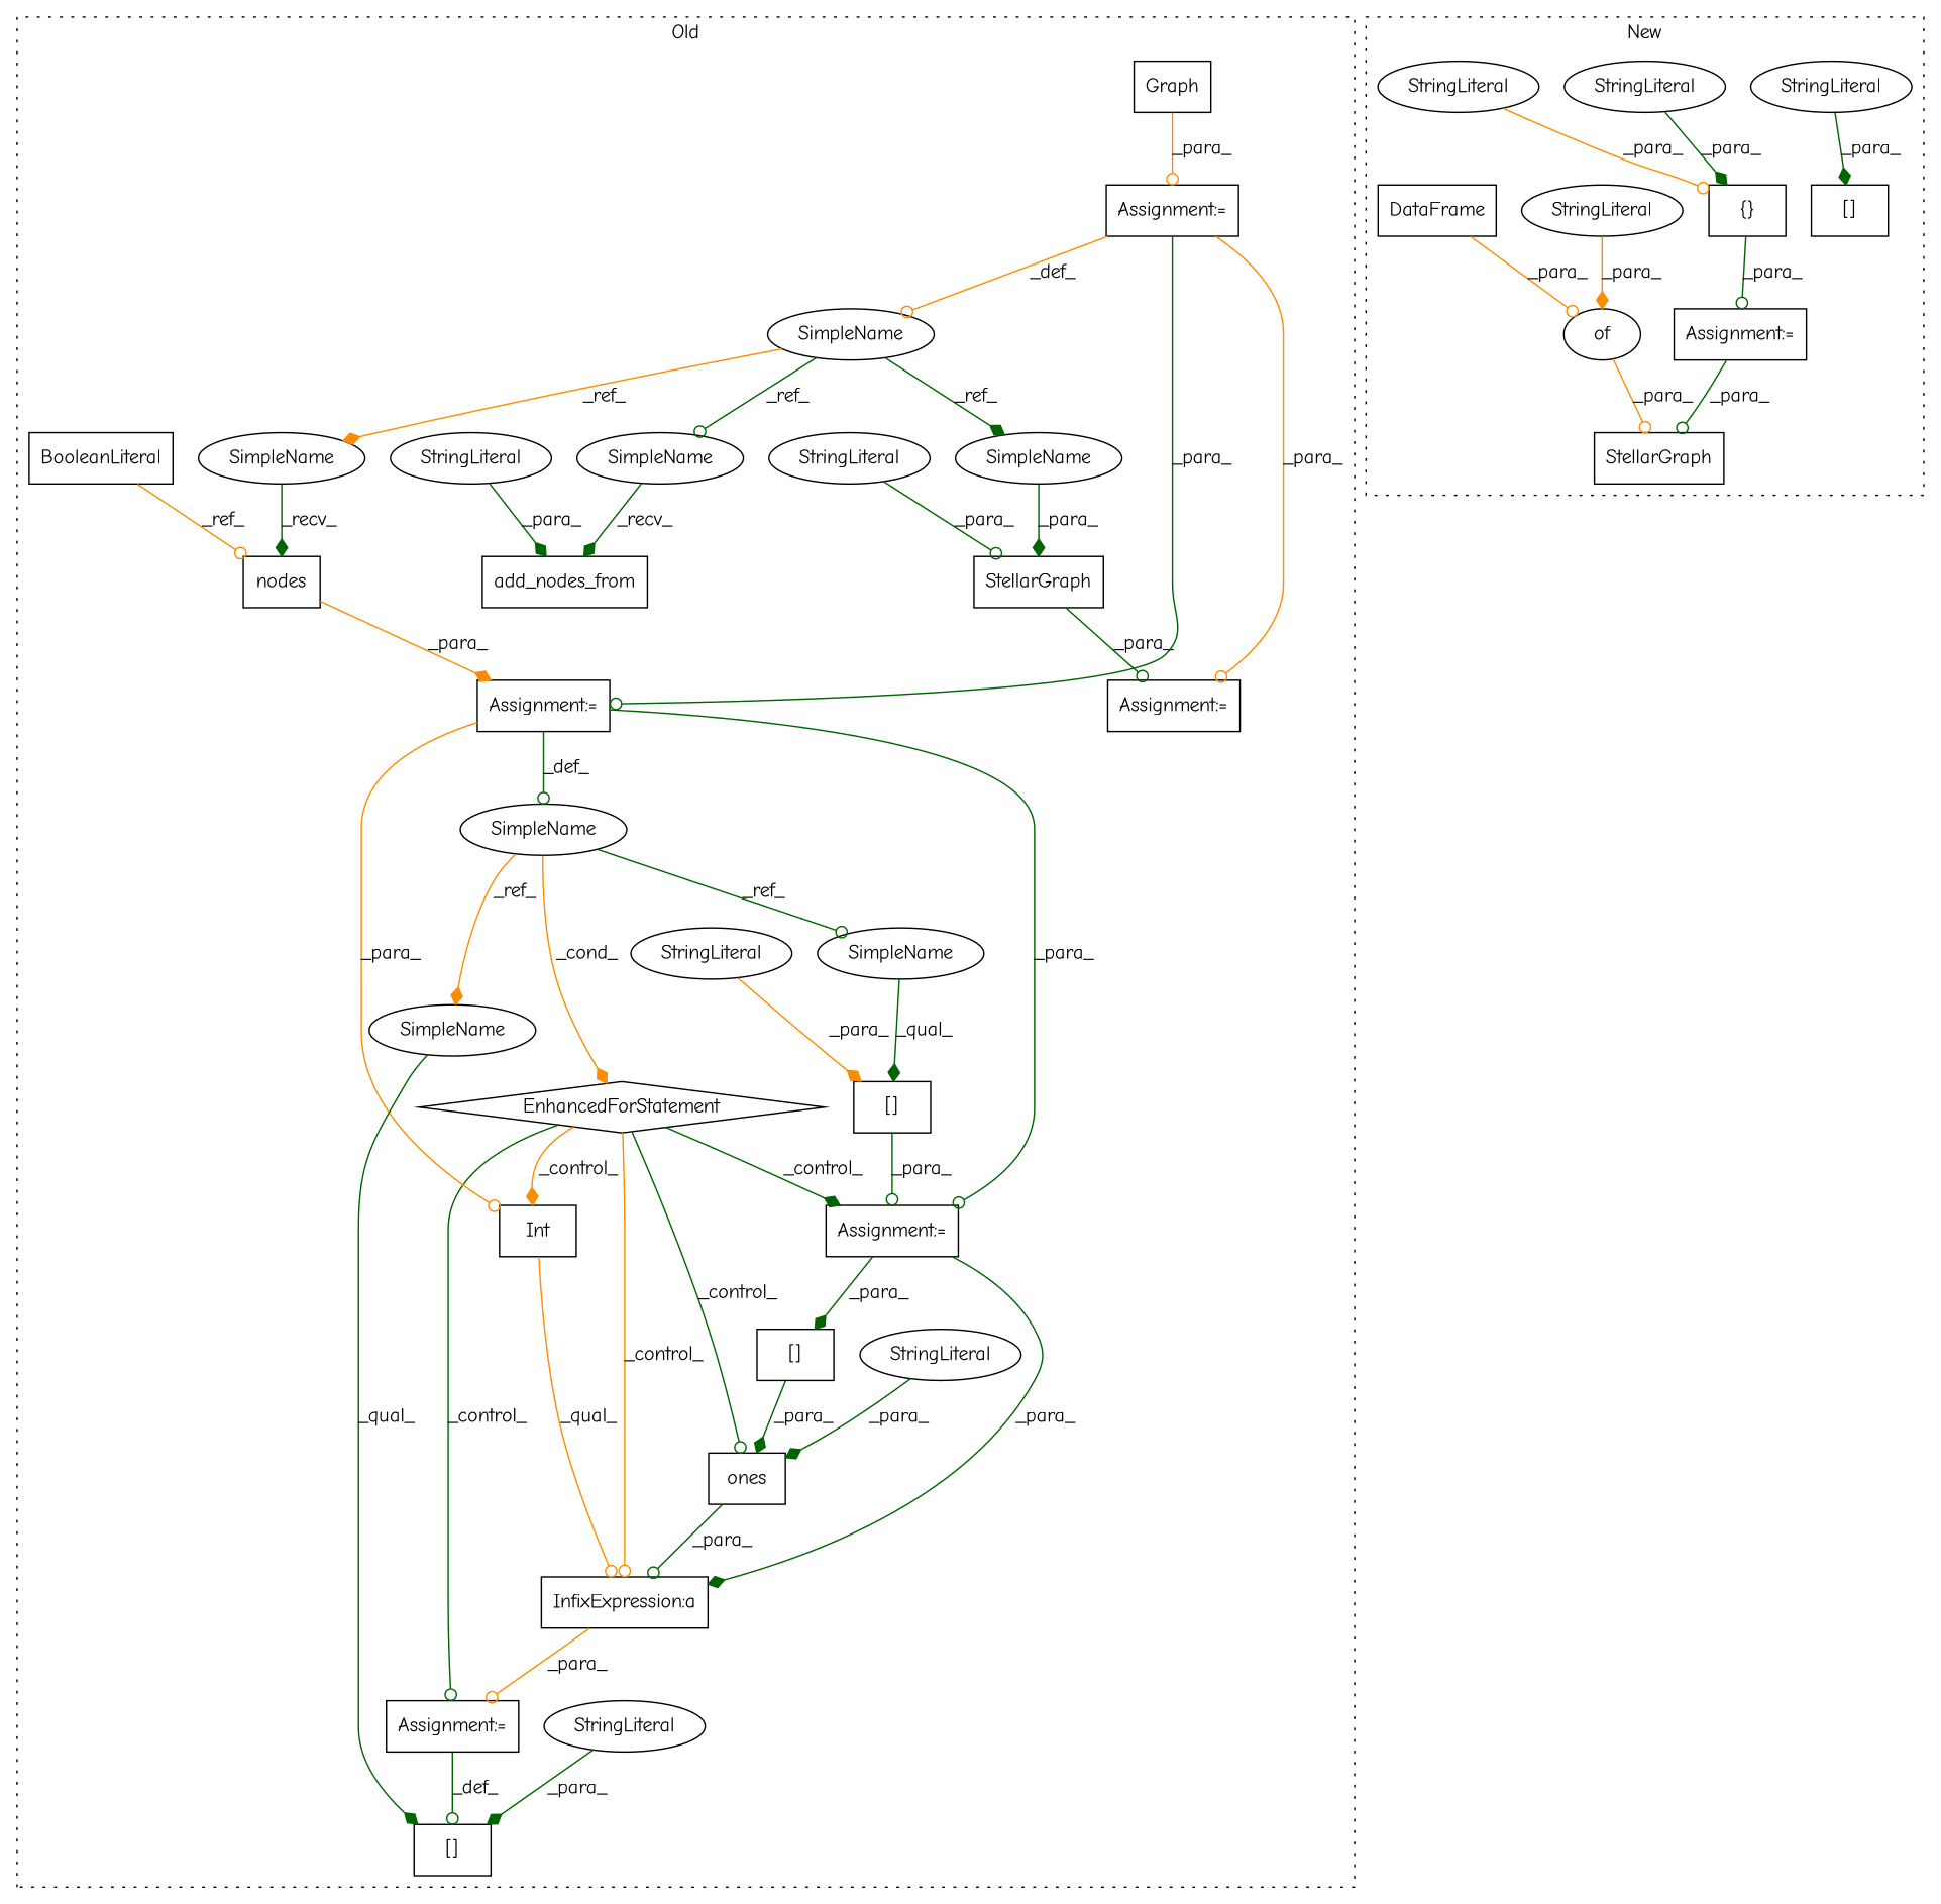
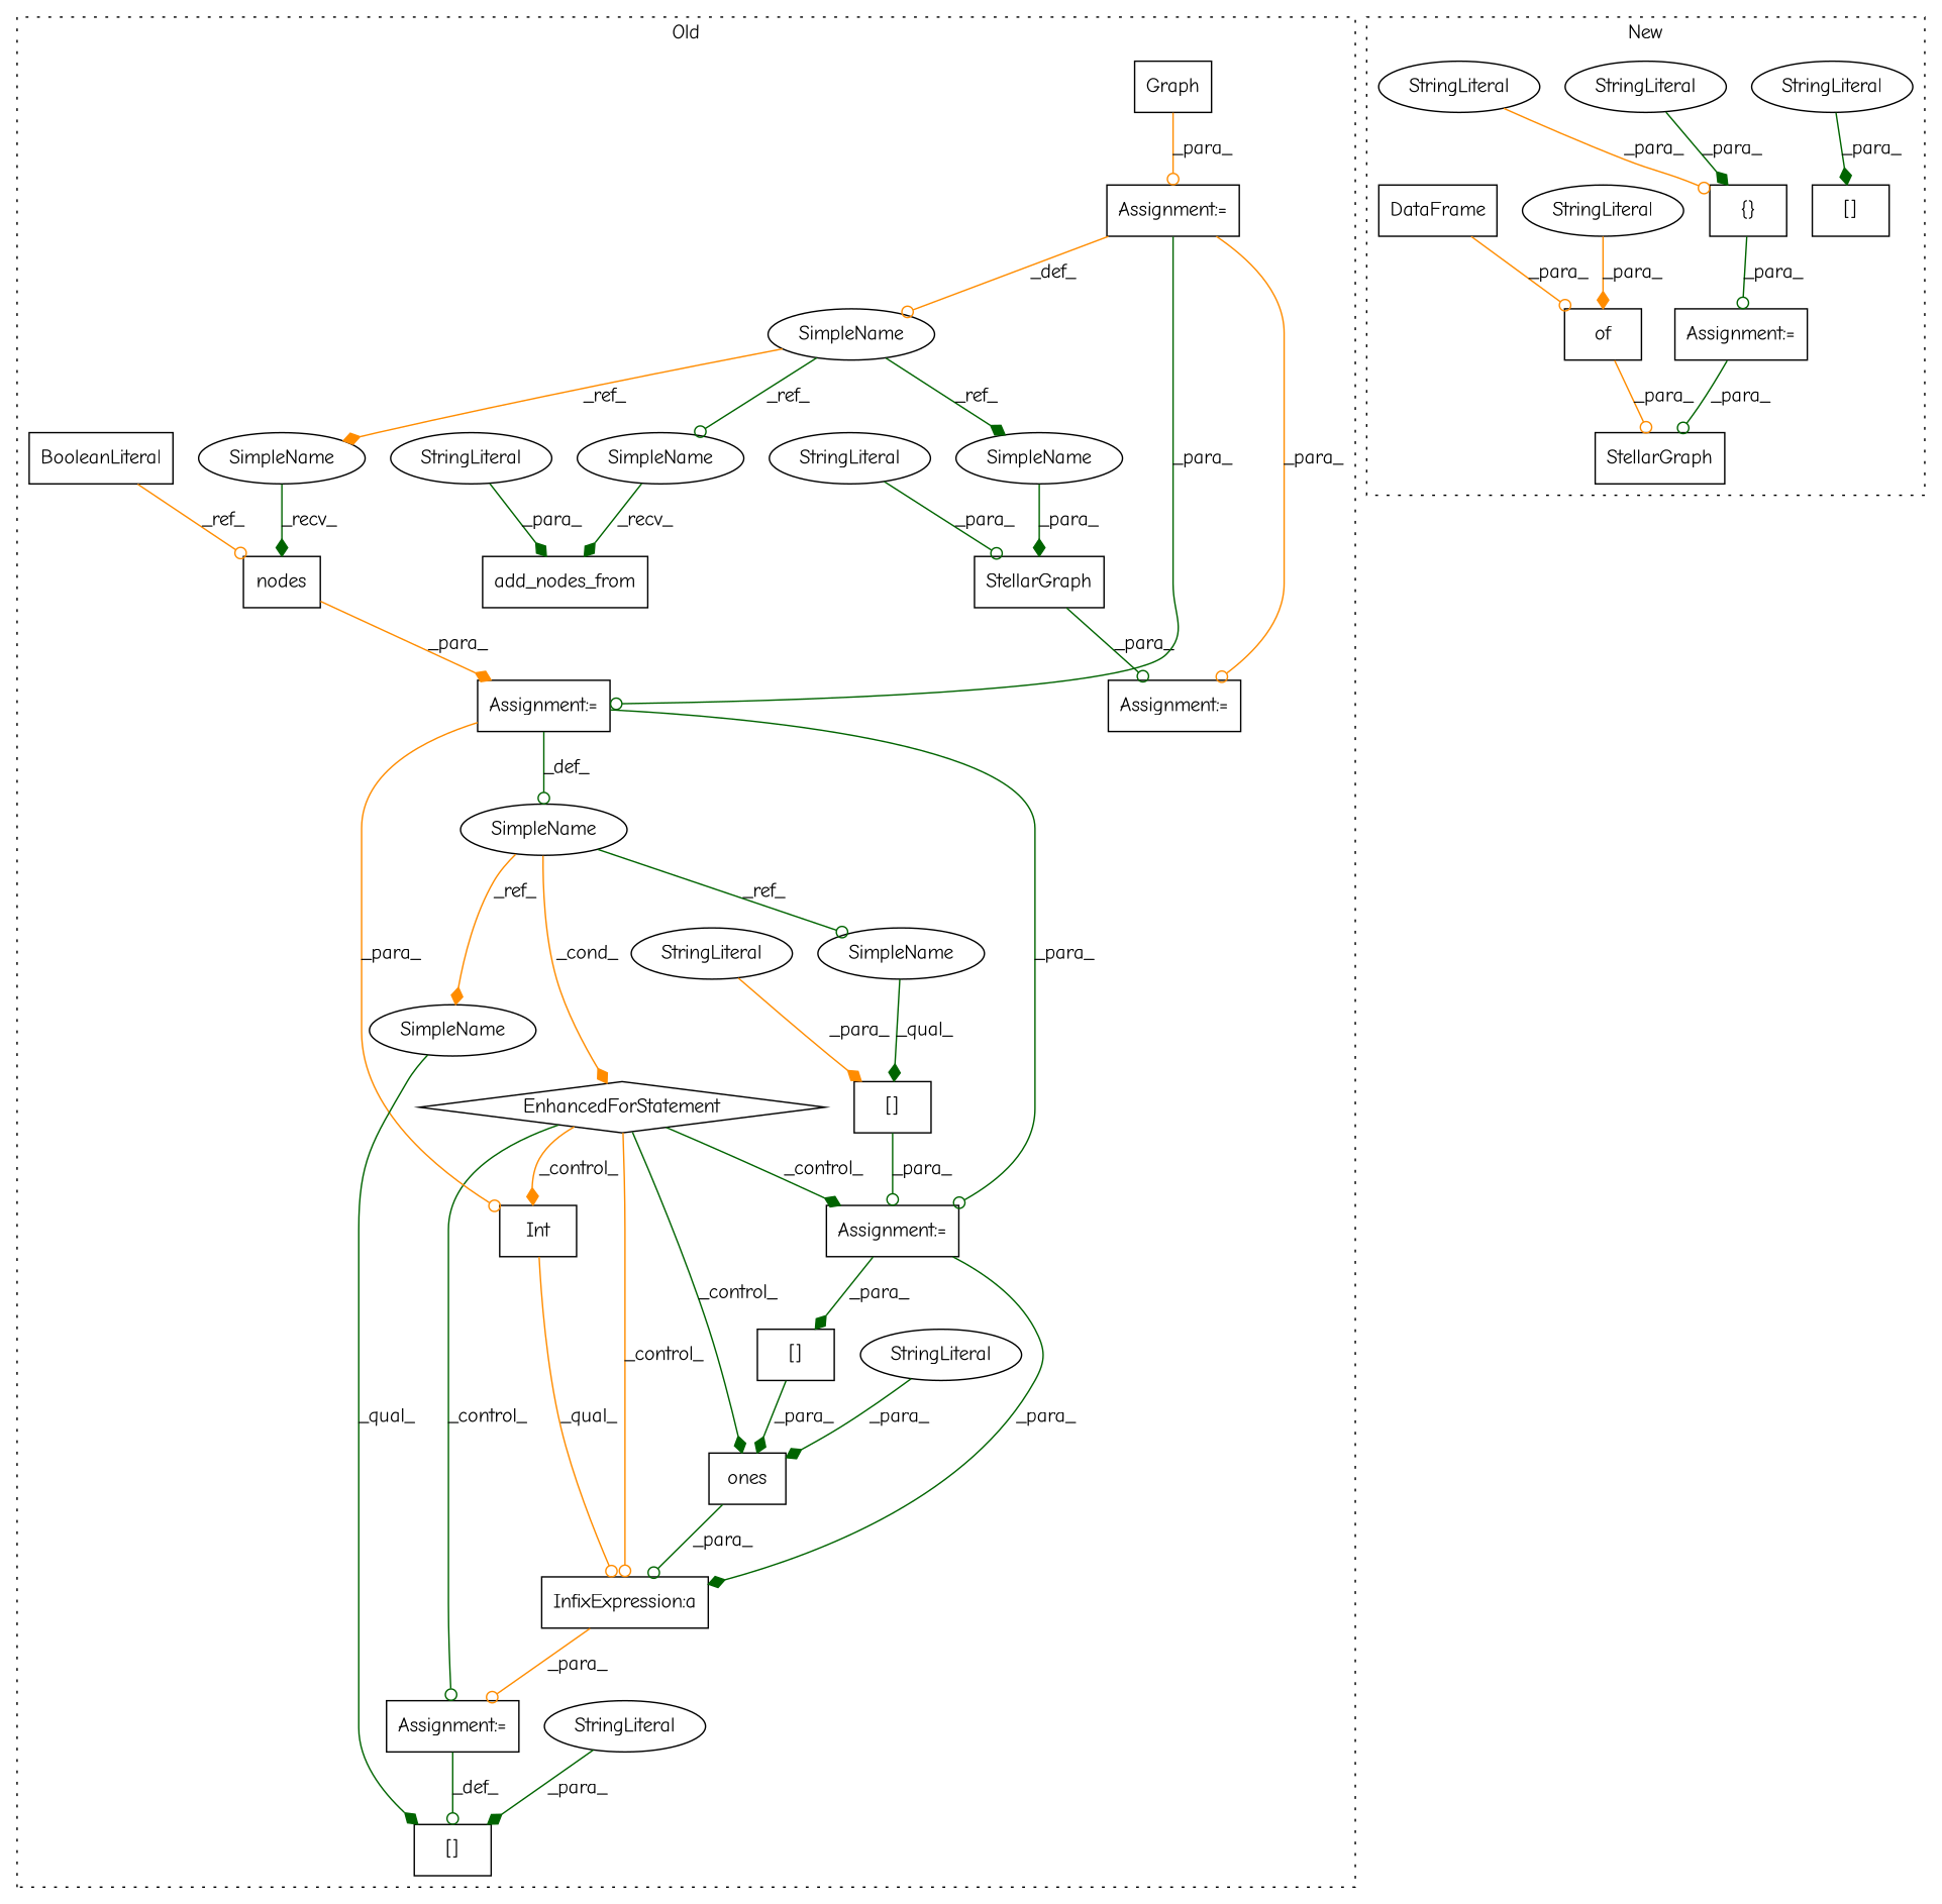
  digraph {
    fontname="Comic Neue"
    node [a=32 fontname="Comic Neue" l=1 s="1544,1638" shape=box]
    edge [arrowhead=odot color=darkgreen fontname="Comic Neue"]
    n1 [l="13,1" label=StellarGraph s="1765,1789"]
    n2 [a=45 l=9 label=StringLiteral s=1780 shape=ellipse]
    n3 [a=42 label=SimpleName s=1269 shape=ellipse]
    n4 [l="15,1" label=add_nodes_from s="1295,1327"]
    n5 [a=45 l=4 label=StringLiteral s=1323 shape=ellipse]
    n6 [l="6,1" label=nodes s="1627,1637"]
    n7 [a=70 l="69,2" label=EnhancedForStatement shape=diamond]
    n8 [a=42 l=5 label=SimpleName s=1617 shape=ellipse]
    n9 [l="5,1" label=ones s="1710,1745"]
    n10 [a=27 l=3 label="InfixExpression:a" s=1701]
    n11 [a=2 l="6,1" label="[]" s="1677,1692"]
    n12 [a=9 l=4 label=BooleanLiteral s=1633]
    n13 [a=2 l="6,1" label="[]" s="1653,1666"]
    n14 [a=45 l=5 label=StringLiteral s=1740 shape=ellipse]
    n15 [a=2 l="21,1" label="[]" s="1715,1738"]
    n16 [a=45 l=7 label=StringLiteral s=1659 shape=ellipse]
    n17 [a=45 l=9 label=StringLiteral s=1683 shape=ellipse]
    n18 [l="4,1" label=Int s="1695,1700"]
    n19 [l=7 label="Graph" s=1280]
    n20 [a=7 label="Assignment:=" s=1764]
    n21 [a=7 label="Assignment:=" s=1270]
    n22 [a=7 l="69,2" label="Assignment:="]
    n23 [a=7 label="Assignment:=" s=1693]
    n24 [a=7 label="Assignment:=" s=1652]
    n25 [a=42 label=SimpleName s=1625 shape=ellipse]
    n26 [a=42 label=SimpleName s=1778 shape=ellipse]
    n27 [a=42 label=SimpleName s=1293 shape=ellipse]
    n28 [a=42 l=5 label=SimpleName s=1677 shape=ellipse]
    n29 [a=42 l=5 label=SimpleName s=1653 shape=ellipse]
    n30 [a=2 l="21,1" label="[]" s="1470,1495"]
    n31 [a=45 l=4 label=StringLiteral s=1491 shape=ellipse]
    n32 [l="13,1" label=StellarGraph s="1798,1822"]
-   n33 [l="3,1" label=of s="1414,1606" shape=ellipse]
+   n33 [l="3,1" label=of s="1414,1606"]
    n34 [a=4 l="1,1" label="{}" s="1759,1777"]
    n35 [l="10,1" label=DataFrame s="1429,1510"]
    n36 [a=45 l=8 label=StringLiteral s=1760 shape=ellipse]
    n37 [a=45 l=8 label=StringLiteral s=1769 shape=ellipse]
    n38 [a=45 l=4 label=StringLiteral s=1417 shape=ellipse]
    n39 [a=7 label="Assignment:=" s=1618]
    subgraph cluster_1 {
      label=Old
      style=dotted
      n1
      n2
      n3
      n4
      n5
      n6
      n7
      n8
      n9
      n10
      n11
      n12
      n13
      n14
      n15
      n16
      n17
      n18
      n19
      n20
      n21
      n22
      n23
      n24
      n25
      n26
      n27
      n28
      n29
    }
    subgraph cluster_2 {
      label=New
      style=dotted
      n30
      n31
      n32
      n33
      n34
      n35
      n36
      n37
      n38
      n39
    }
    n1 -> n20 [label=_para_]
    n2 -> n1 [label=_para_]
    n3 -> n25 [arrowhead=diamond color=darkorange label=_ref_]
    n3 -> n26 [arrowhead=diamond label=_ref_]
    n3 -> n27 [label=_ref_]
    n5 -> n4 [arrowhead=diamond label=_para_]
    n6 -> n22 [arrowhead=diamond color=darkorange label=_para_]
-   n7 -> n9 [label=_control_]
+   n7 -> n9 [arrowhead=diamond label=_control_]
    n7 -> n10 [color=darkorange label=_control_]
    n7 -> n18 [arrowhead=diamond color=darkorange label=_control_]
    n7 -> n23 [label=_control_]
    n7 -> n24 [arrowhead=diamond label=_control_]
    n8 -> n7 [arrowhead=diamond color=darkorange label=_cond_]
    n8 -> n28 [arrowhead=diamond color=darkorange label=_ref_]
    n8 -> n29 [label=_ref_]
    n9 -> n10 [label=_para_]
    n10 -> n23 [color=darkorange label=_para_]
    n12 -> n6 [color=darkorange label=_ref_]
    n13 -> n24 [label=_para_]
    n14 -> n9 [arrowhead=diamond label=_para_]
    n15 -> n9 [arrowhead=diamond label=_para_]
    n16 -> n13 [arrowhead=diamond color=darkorange label=_para_]
    n17 -> n11 [arrowhead=diamond label=_para_]
    n18 -> n10 [color=darkorange label=_qual_]
    n19 -> n21 [color=darkorange label=_para_]
    n21 -> n3 [color=darkorange label=_def_]
    n21 -> n20 [color=darkorange label=_para_]
    n21 -> n22 [label=_para_]
    n22 -> n8 [label=_def_]
    n22 -> n18 [color=darkorange label=_para_]
    n22 -> n24 [label=_para_]
    n23 -> n11 [label=_def_]
    n24 -> n10 [arrowhead=diamond label=_para_]
    n24 -> n15 [arrowhead=diamond label=_para_]
    n25 -> n6 [arrowhead=diamond label=_recv_]
    n26 -> n1 [arrowhead=diamond label=_para_]
    n27 -> n4 [arrowhead=diamond label=_recv_]
    n28 -> n11 [arrowhead=diamond label=_qual_]
    n29 -> n13 [arrowhead=diamond label=_qual_]
    n31 -> n30 [arrowhead=diamond label=_para_]
    n33 -> n32 [color=darkorange label=_para_]
    n34 -> n39 [label=_para_]
    n35 -> n33 [color=darkorange label=_para_]
    n36 -> n34 [color=darkorange label=_para_]
    n37 -> n34 [arrowhead=diamond label=_para_]
    n38 -> n33 [arrowhead=diamond color=darkorange label=_para_]
    n39 -> n32 [label=_para_]
  }
